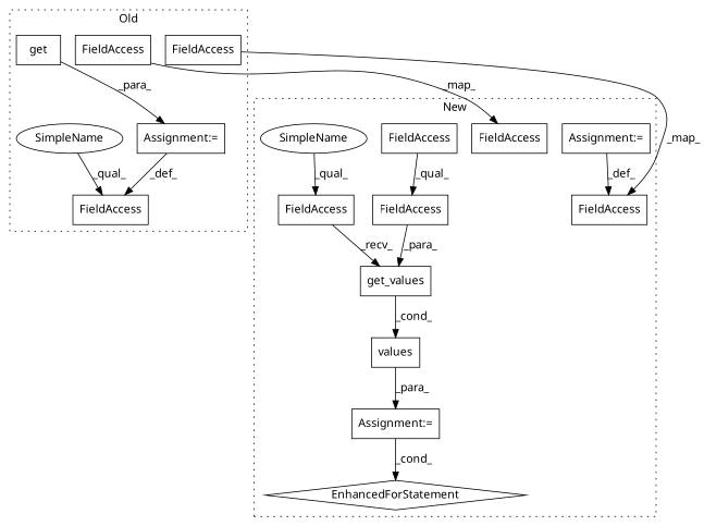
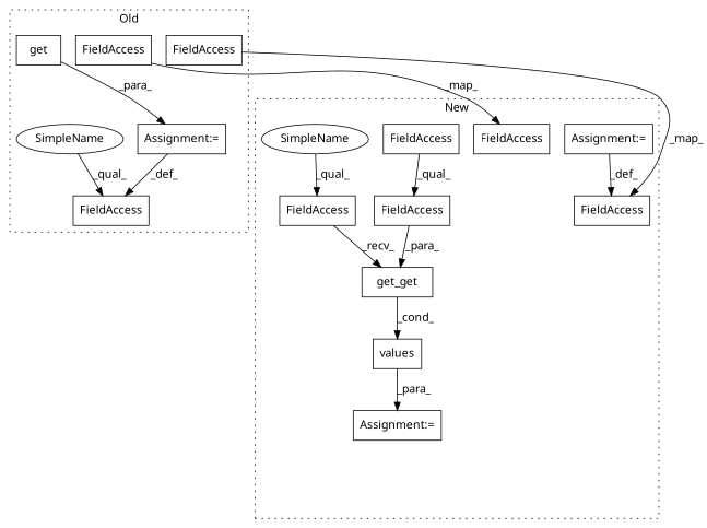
  digraph {
    fontname="Noto Sans"
    node [a=22 fontname="Noto Sans" l=11 s=7395 shape=box]
    edge [fontname="Noto Sans"]
    n1 [a=32 l="4,1" label=get s="7419,7433"]
    n2 [a=7 l=1 label="Assignment:=" s=7406]
    n3 [label=FieldAccess]
    n4 [label=FieldAccess s=7844]
    n5 [label=FieldAccess s=9267]
    n6 [a=42 l=4 label=SimpleName shape=ellipse]
    n7 [a=32 l=8 label=values s=8833]
    n8 [a=7 l="61,2" label="Assignment:=" s="8689,8841"]
-   n9 [a=32 l="11,1" label=get_values s="8781,8831"]
-   n10 [a=70 l="61,2" label=EnhancedForStatement s="8689,8841" shape=diamond]
+   n9 [a=32 l="11,1" label=get_get s="8781,8831"]
    n11 [l=39 label=FieldAccess s=8792]
    n12 [label=FieldAccess s=8792]
    n13 [l=10 label=FieldAccess s=8770]
    n14 [label=FieldAccess s=8973]
    n15 [label=FieldAccess s=8225]
    n16 [a=7 l="53,2" label="Assignment:=" s="7923,8063"]
    n17 [a=42 l=4 label=SimpleName s=8770 shape=ellipse]
    subgraph cluster_1 {
      label=Old
      style=dotted
      n1
      n2
      n3
      n4
      n5
      n6
    }
    subgraph cluster_2 {
      label=New
      style=dotted
      n7
      n8
      n9
-     n10
      n11
      n12
      n13
      n14
      n15
      n16
      n17
    }
    n1 -> n2 [label=_para_]
    n2 -> n3 [label=_def_]
    n4 -> n14 [label=_map_]
    n5 -> n15 [label=_map_]
    n6 -> n3 [label=_qual_]
    n7 -> n8 [label=_para_]
-   n8 -> n10 [label=_cond_]
    n9 -> n7 [label=_cond_]
    n11 -> n9 [label=_para_]
    n12 -> n11 [label=_qual_]
    n13 -> n9 [label=_recv_]
    n16 -> n15 [label=_def_]
    n17 -> n13 [label=_qual_]
  }
